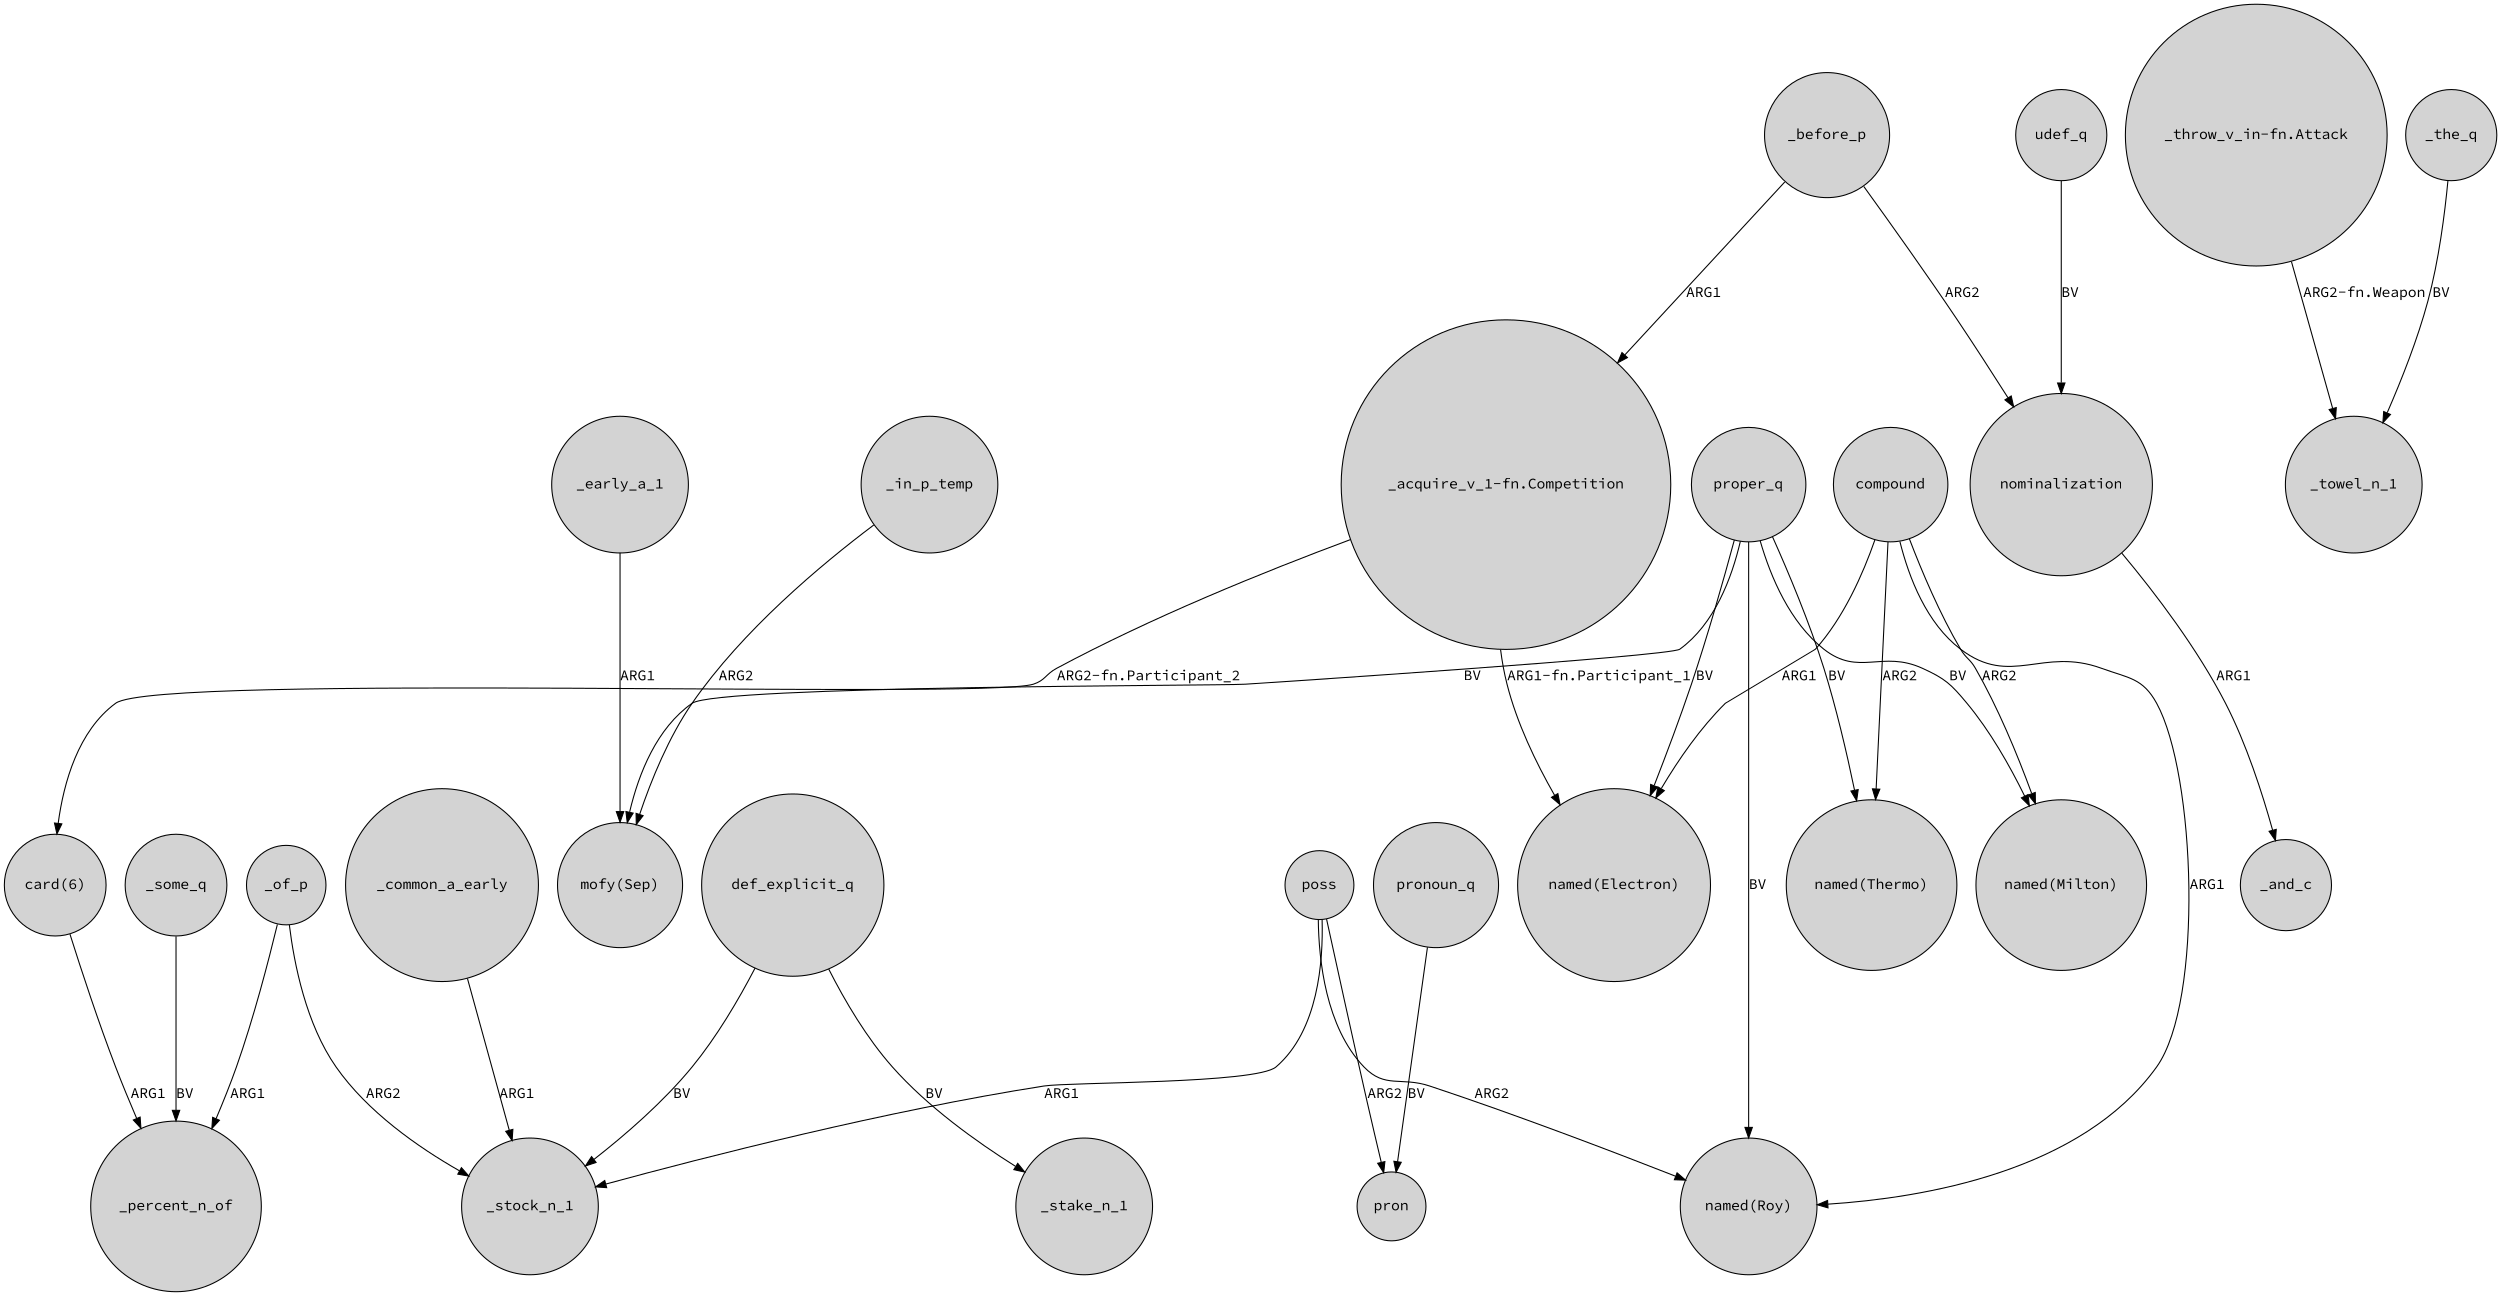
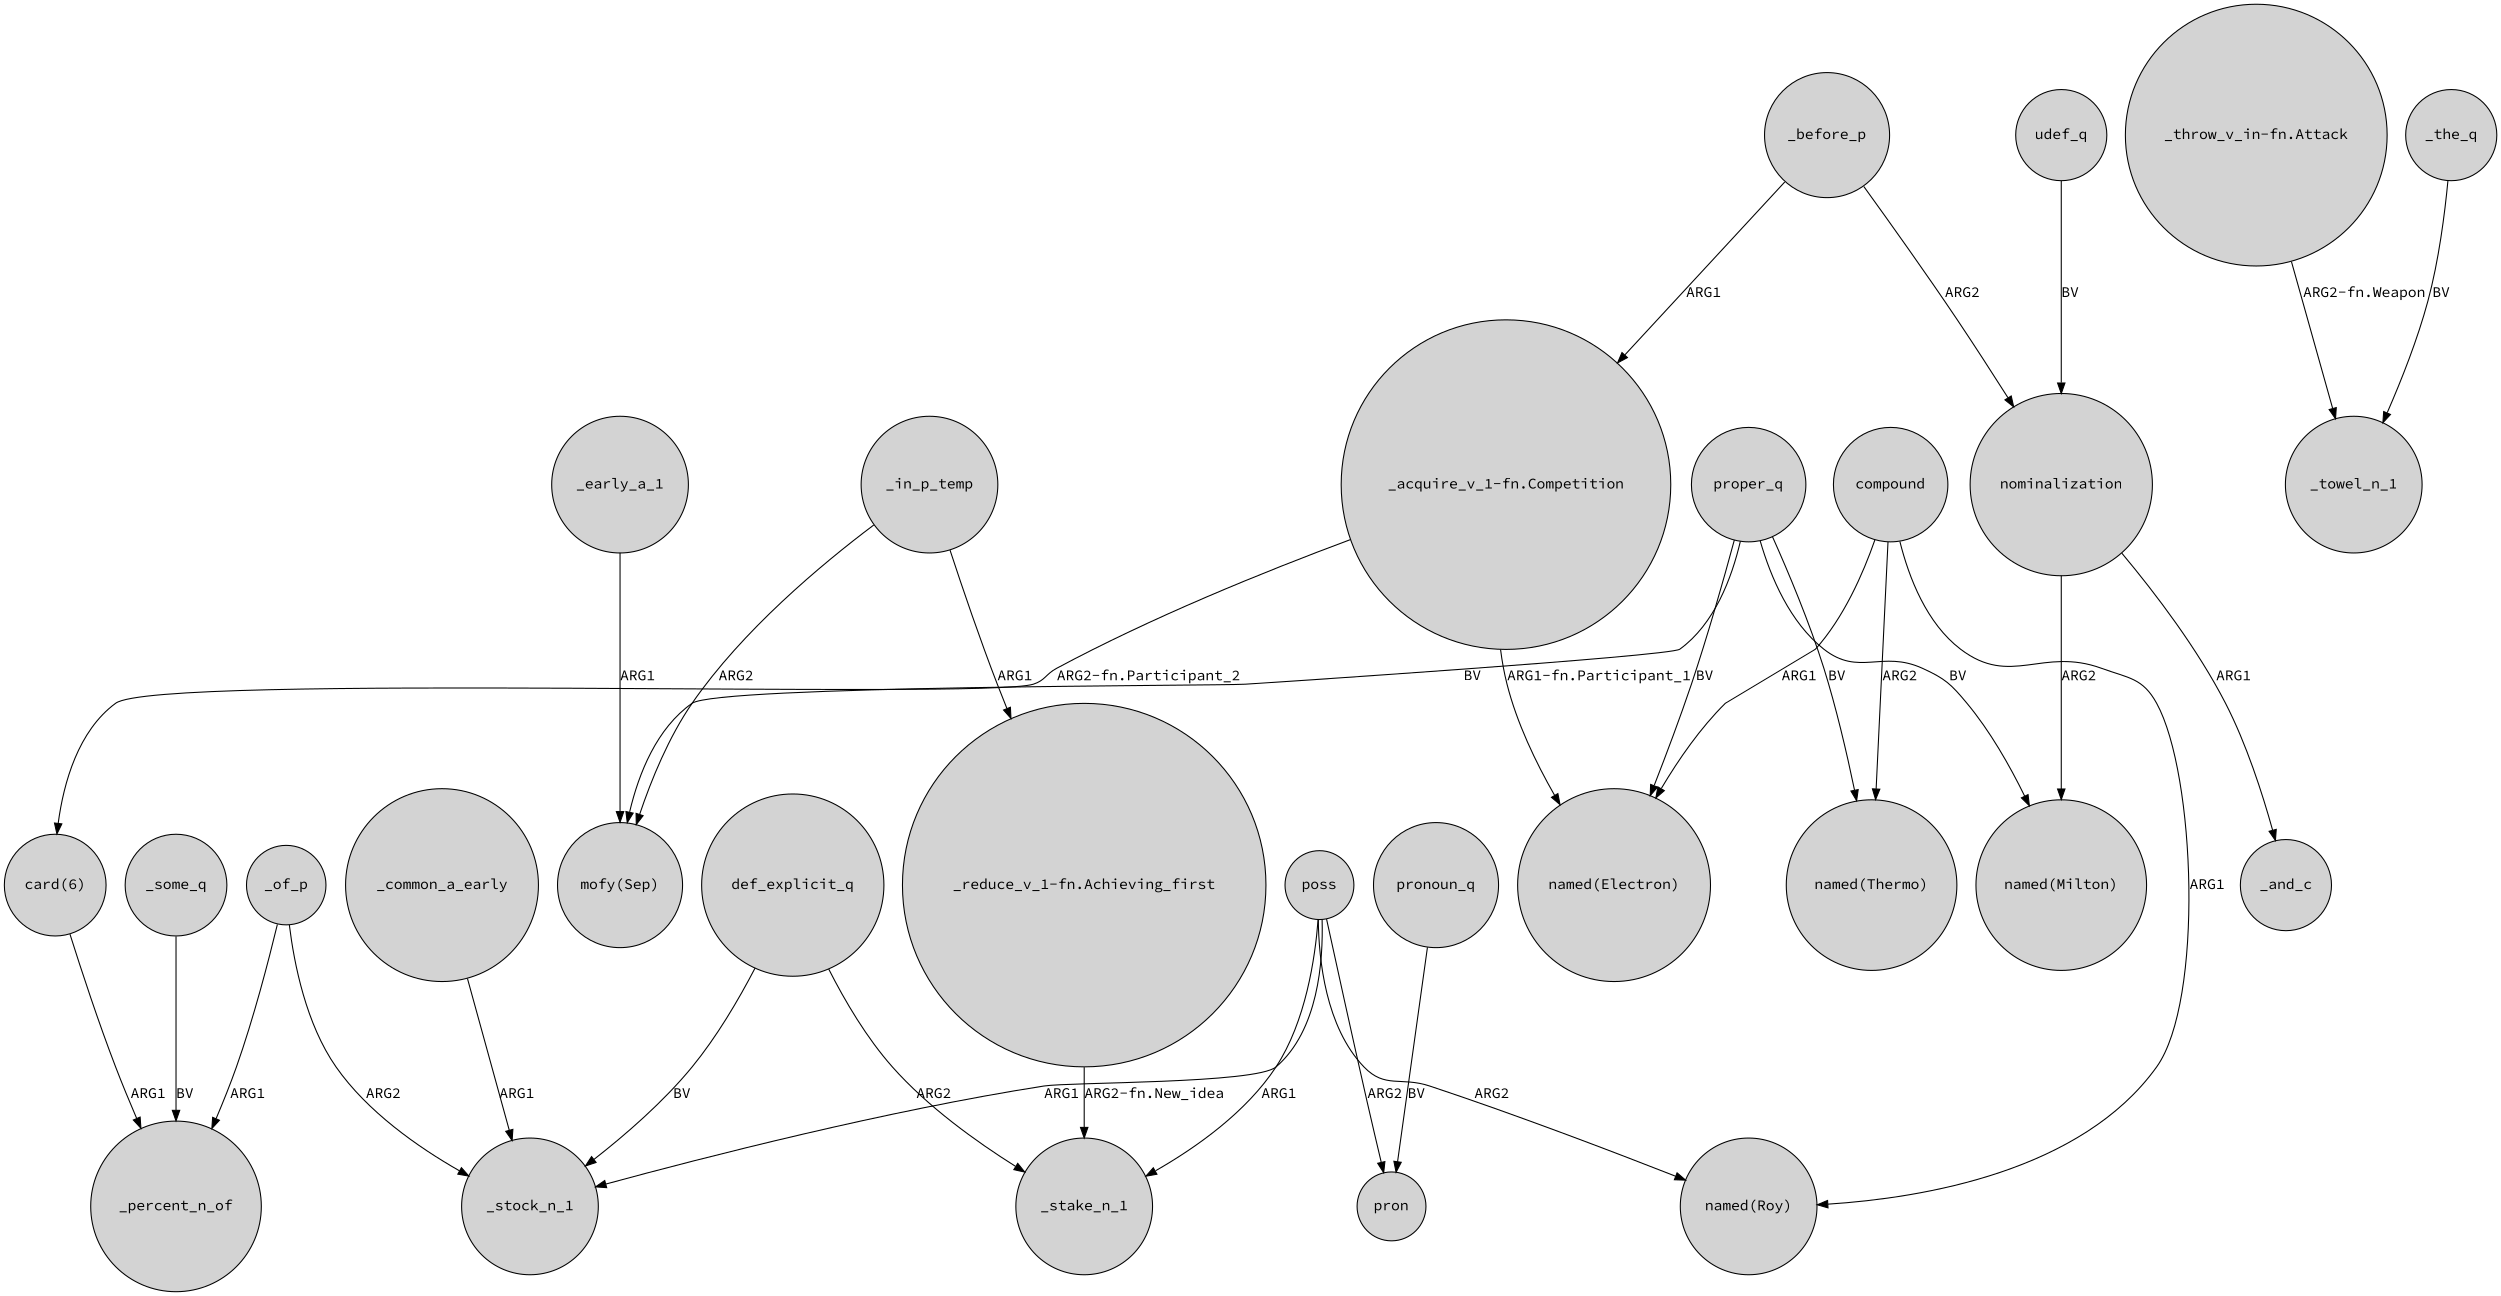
  digraph {
    fontname="Source Code Pro"
    node [fontname="Source Code Pro" shape=circle style=filled]
    edge [fontname="Source Code Pro"]
    proper_q
    "named(Electron)"
    "named(Thermo)"
    "named(Milton)"
    "named(Roy)"
    "mofy(Sep)"
    _before_p
    "_acquire_v_1-fn.Competition"
    nominalization
    "card(6)"
    _and_c
    _some_q
    _percent_n_of
    n14 [label=_common_a_early]
    _stock_n_1
+   "_reduce_v_1-fn.Achieving_first"
    _stake_n_1
    compound
    "_throw_v_in-fn.Attack"
    _towel_n_1
    udef_q
    def_explicit_q
    _of_p
    poss
    pron
    pronoun_q
    _in_p_temp
    _early_a_1
    _the_q
    proper_q -> "named(Electron)" [label=BV]
    proper_q -> "named(Thermo)" [label=BV]
    proper_q -> "named(Milton)" [label=BV]
-   proper_q -> "named(Roy)" [label=BV]
    proper_q -> "mofy(Sep)" [label=BV]
    _before_p -> "_acquire_v_1-fn.Competition" [label=ARG1]
    _before_p -> nominalization [label=ARG2]
    "_acquire_v_1-fn.Competition" -> "named(Electron)" [label="ARG1-fn.Participant_1"]
    "_acquire_v_1-fn.Competition" -> "card(6)" [label="ARG2-fn.Participant_2"]
    nominalization -> _and_c [label=ARG1]
    "card(6)" -> _percent_n_of [label=ARG1]
    _some_q -> _percent_n_of [label=BV]
    n14 -> _stock_n_1 [label=ARG1]
+   "_reduce_v_1-fn.Achieving_first" -> _stake_n_1 [label="ARG2-fn.New_idea"]
    compound -> "named(Electron)" [label=ARG1]
    compound -> "named(Thermo)" [label=ARG2]
-   compound -> "named(Milton)" [label=ARG2]
+   nominalization -> "named(Milton)" [label=ARG2]
    compound -> "named(Roy)" [label=ARG1]
    "_throw_v_in-fn.Attack" -> _towel_n_1 [label="ARG2-fn.Weapon"]
    udef_q -> nominalization [label=BV]
    def_explicit_q -> _stock_n_1 [label=BV]
-   def_explicit_q -> _stake_n_1 [label=BV]
+   def_explicit_q -> _stake_n_1 [label=ARG2]
    _of_p -> _percent_n_of [label=ARG1]
    _of_p -> _stock_n_1 [label=ARG2]
    poss -> "named(Roy)" [label=ARG2]
    poss -> _stock_n_1 [label=ARG1]
+   poss -> _stake_n_1 [label=ARG1]
    poss -> pron [label=ARG2]
    pronoun_q -> pron [label=BV]
    _in_p_temp -> "mofy(Sep)" [label=ARG2]
+   _in_p_temp -> "_reduce_v_1-fn.Achieving_first" [label=ARG1]
    _early_a_1 -> "mofy(Sep)" [label=ARG1]
    _the_q -> _towel_n_1 [label=BV]
  }
